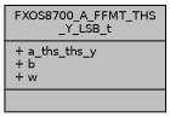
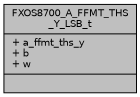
  digraph {
-   n1 [color=black fillcolor=grey75 fontcolor=black fontname=Helvetica fontsize=10 height=0.2 label="{FXOS8700_A_FFMT_THS\l_Y_LSB_t\n|+ a_ths_ths_y\l+ b\l+ w\l|}" shape=record style=filled width=0.4]
+   n1 [color=black fillcolor=grey75 fontcolor=black fontname=Helvetica fontsize=10 height=0.2 label="{FXOS8700_A_FFMT_THS\l_Y_LSB_t\n|+ a_ffmt_ths_y\l+ b\l+ w\l|}" shape=record style=filled width=0.4]
  }
